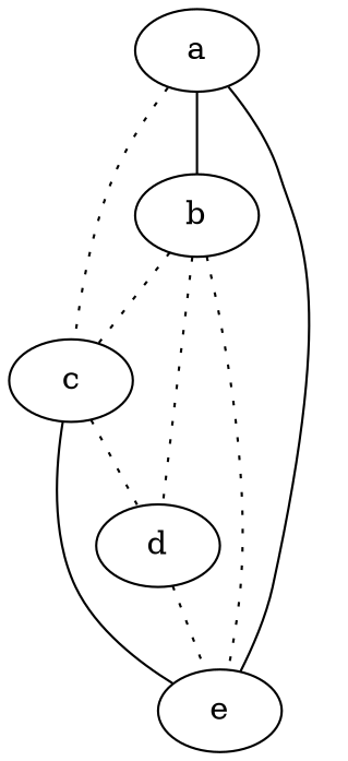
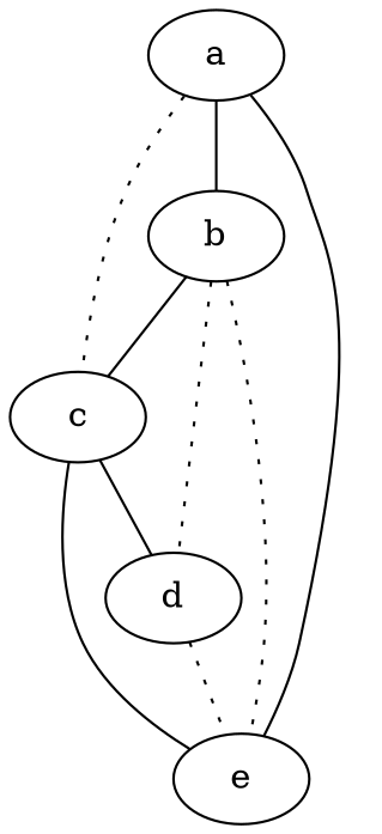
  graph {
    edge [style=dotted]
    a
    c
    e
    b
    d
    a -- c
    a -- e [style=solid]
    a -- b [style=""]
    c -- e [style=""]
-   c -- d
-   b -- c
+   c -- d [style=solid]
+   b -- c [style=""]
    b -- e
    b -- d
    d -- e
  }
